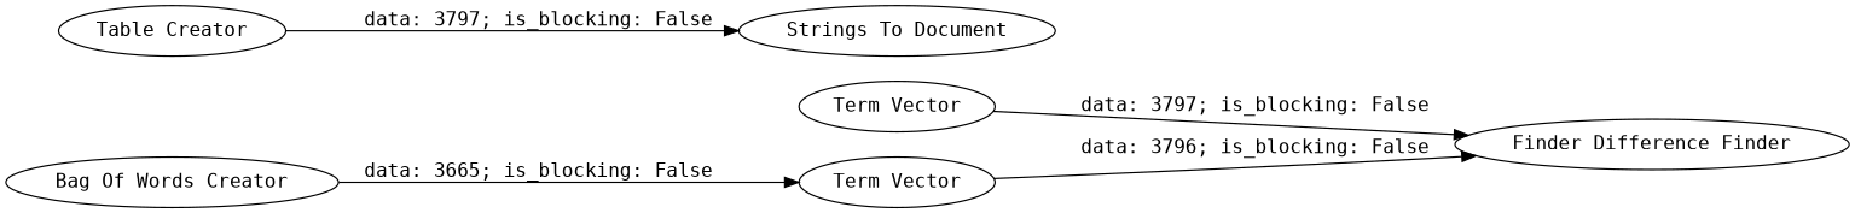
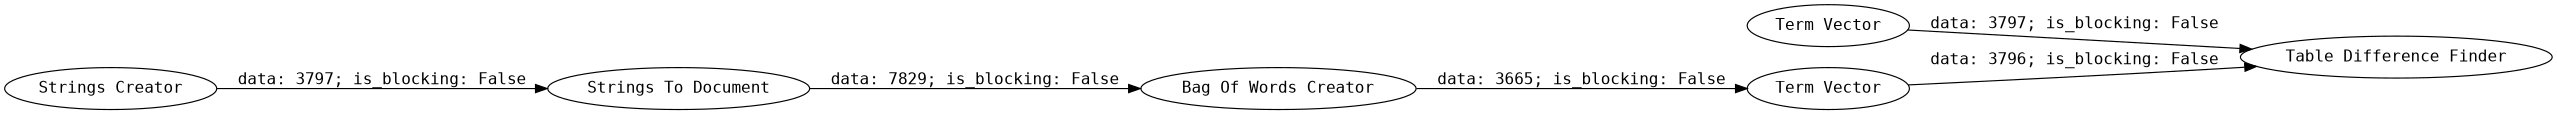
  digraph {
    fontname="DejaVu Sans Mono"
    rankdir=LR
    node [fontname="DejaVu Sans Mono"]
    edge [fontname="DejaVu Sans Mono"]
    n1 [label="Term Vector"]
-   n2 [label="Finder Difference Finder"]
+   n2 [label="Table Difference Finder"]
    n3 [label="Term Vector"]
-   n4 [label="Table Creator"]
+   n4 [label="Strings Creator"]
    n5 [label="Strings To Document"]
    n6 [label="Bag Of Words Creator"]
    n1 -> n2 [label="data: 3796; is_blocking: False"]
    n3 -> n2 [label="data: 3797; is_blocking: False"]
    n4 -> n5 [label="data: 3797; is_blocking: False"]
+   n5 -> n6 [label="data: 7829; is_blocking: False"]
    n6 -> n1 [label="data: 3665; is_blocking: False"]
  }
